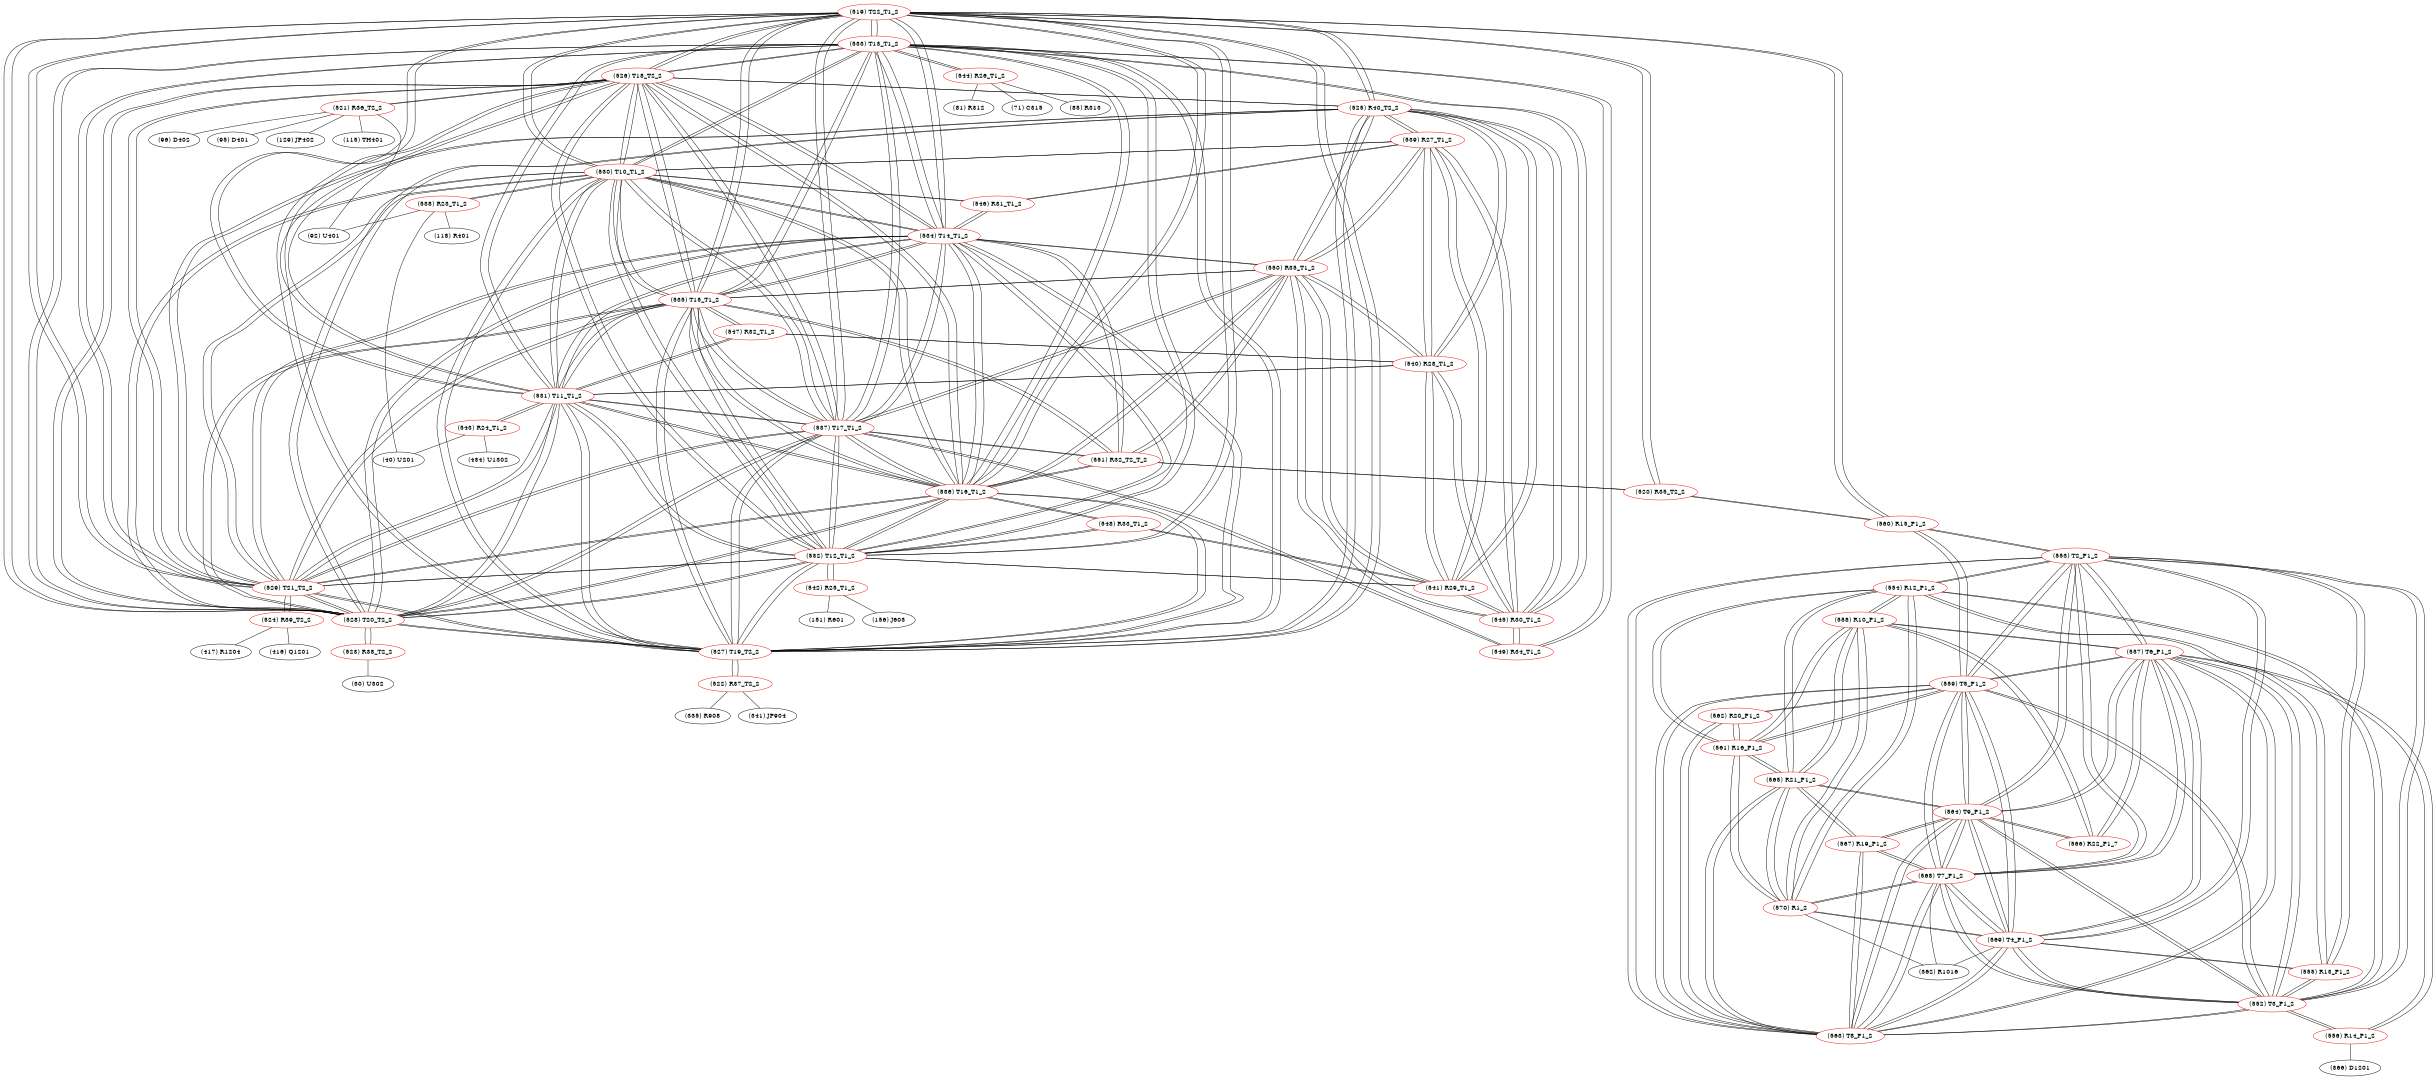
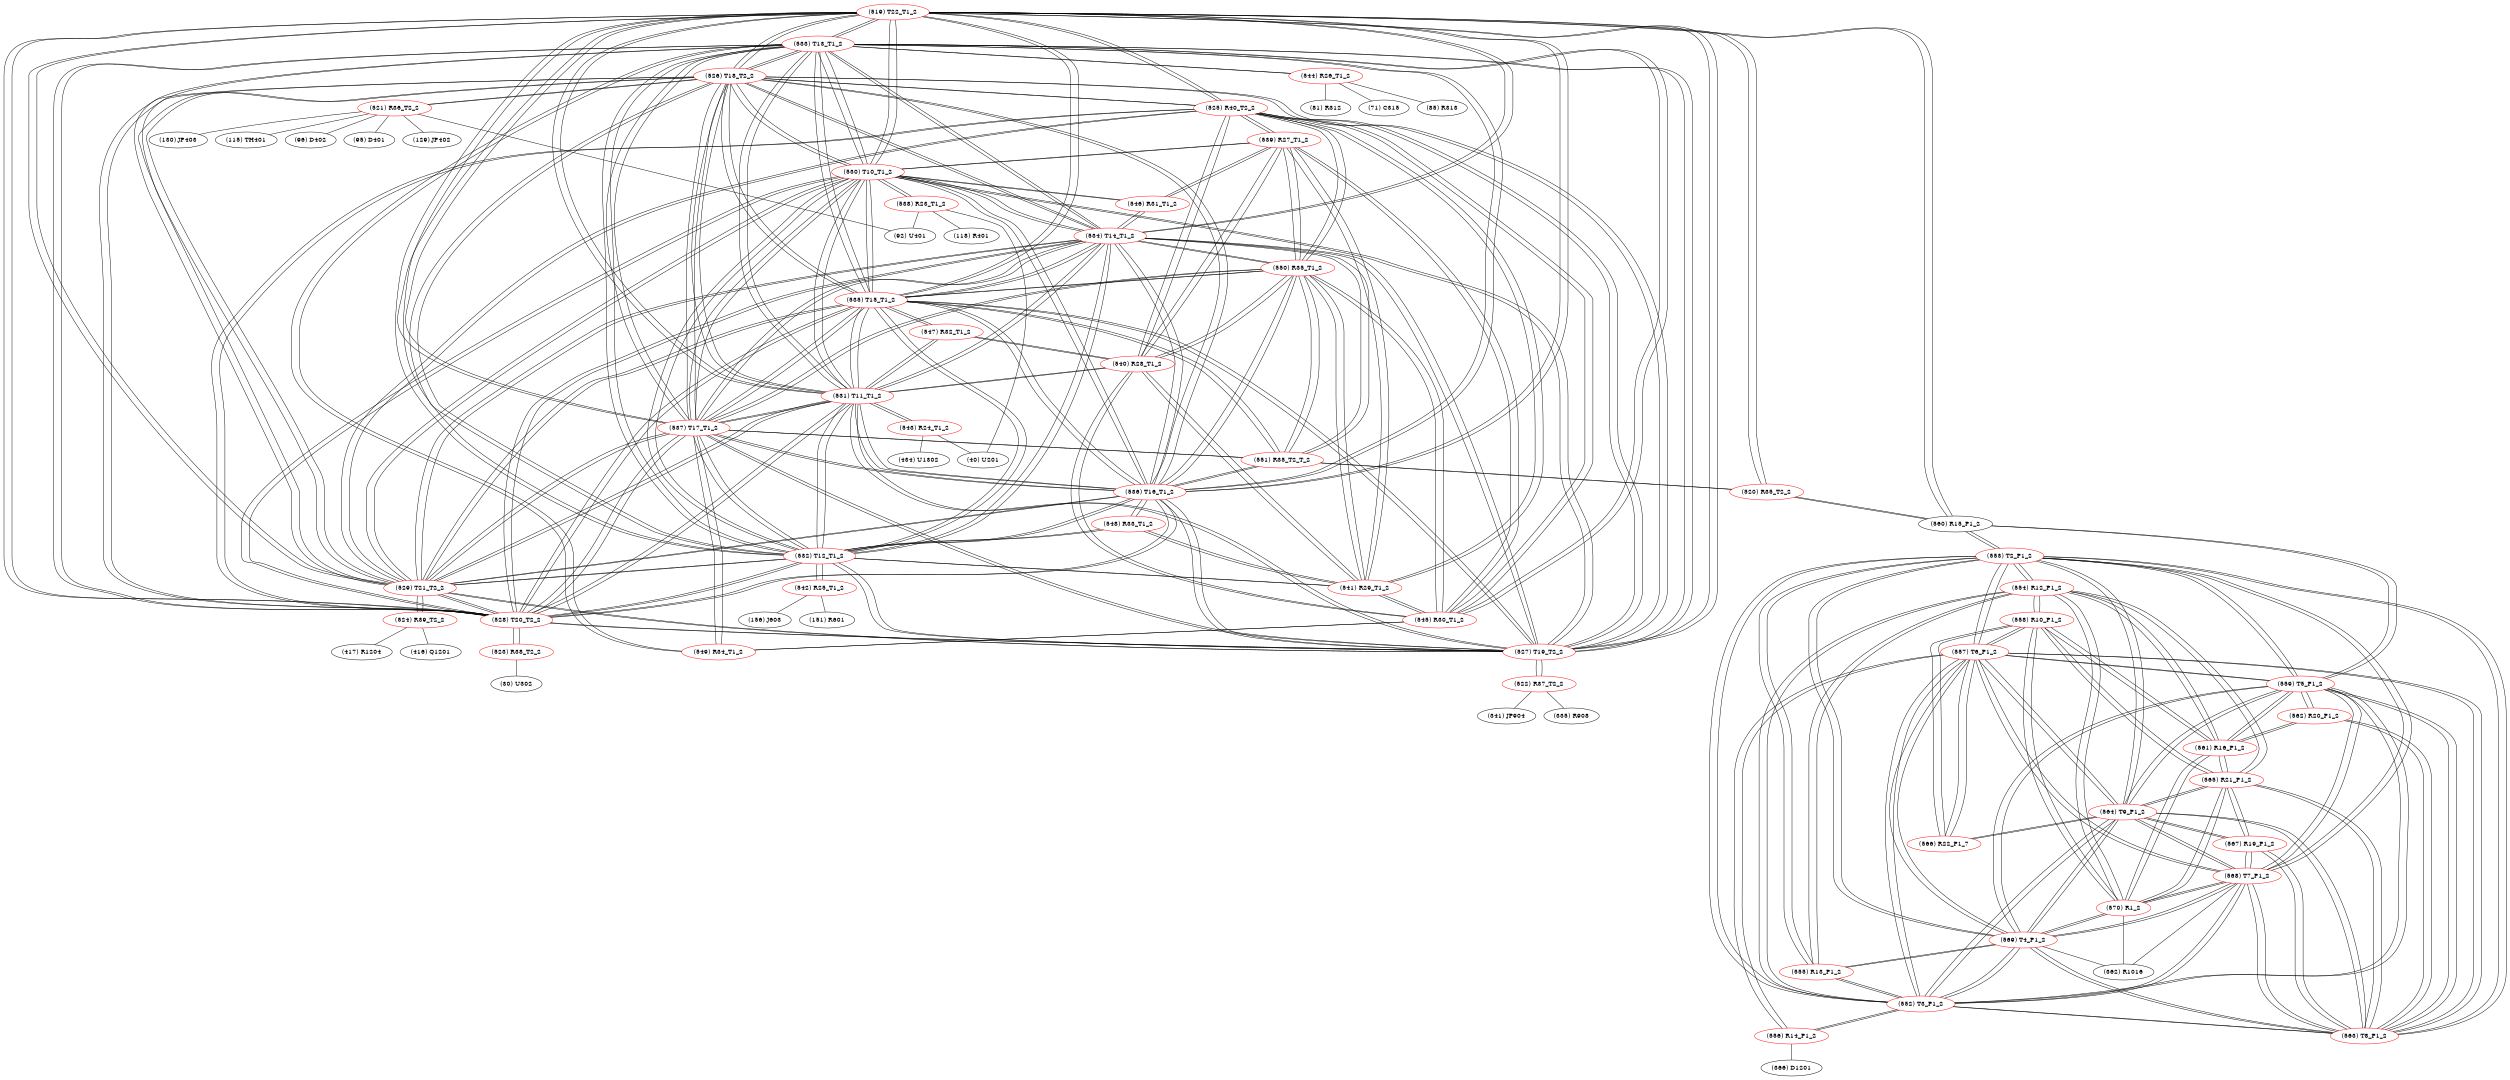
  graph {
    node [color=red]
    n1 [label="(519) T22_T1_2"]
    n2 [label="(533) T13_T1_2"]
    n3 [label="(526) T18_T2_2"]
    n4 [label="(527) T19_T2_2"]
    n5 [label="(532) T12_T1_2"]
    n6 [label="(535) T15_T1_2"]
    n7 [label="(534) T14_T1_2"]
    n8 [label="(528) T20_T2_2"]
    n9 [label="(529) T21_T2_2"]
    n10 [label="(531) T11_T1_2"]
    n11 [label="(530) T10_T1_2"]
    n12 [label="(536) T16_T1_2"]
    n13 [label="(537) T17_T1_2"]
    n14 [label="(525) R40_T2_2"]
-   n15 [label="(560) R15_P1_2"]
+   n15 [color=black label="(560) R15_P1_2"]
    n16 [label="(520) R35_T2_2"]
    n17 [label="(545) R30_T1_2"]
    n18 [label="(549) R34_T1_2"]
    n19 [label="(544) R26_T1_2"]
    n20 [label="(521) R36_T2_2"]
    n21 [label="(522) R37_T2_2"]
    n22 [label="(541) R29_T1_2"]
    n23 [label="(548) R33_T1_2"]
    n24 [label="(542) R25_T1_2"]
-   n25 [label="(551) R32_T2_T_2"]
+   n25 [label="(551) R35_T2_T_2"]
    n26 [label="(550) R35_T1_2"]
    n27 [label="(547) R32_T1_2"]
    n28 [label="(546) R31_T1_2"]
    n29 [label="(523) R38_T2_2"]
    n30 [label="(524) R39_T2_2"]
    n31 [label="(540) R28_T1_2"]
    n32 [label="(543) R24_T1_2"]
    n33 [label="(539) R27_T1_2"]
    n34 [label="(538) R23_T1_2"]
    n35 [label="(559) T5_P1_2"]
    n36 [label="(553) T2_P1_2"]
    n37 [label="(85) R313" color=""]
    n38 [label="(81) R312" color=""]
    n39 [label="(71) C315" color=""]
    n40 [label="(115) TH401" color=""]
    n41 [label="(96) D402" color=""]
    n42 [label="(95) D401" color=""]
    n43 [label="(92) U401" color=""]
    n44 [label="(129) JP402" color=""]
+   n45 [label="(130) JP403" color=""]
    n46 [label="(335) R908" color=""]
    n47 [label="(341) JP904" color=""]
    n48 [label="(156) J603" color=""]
    n49 [label="(151) R601" color=""]
    n50 [label="(30) U302" color=""]
    n51 [label="(416) Q1201" color=""]
    n52 [label="(417) R1204" color=""]
    n53 [label="(40) U201" color=""]
    n54 [label="(434) U1302" color=""]
    n55 [label="(118) R401" color=""]
    n56 [label="(552) T3_P1_2"]
    n57 [label="(569) T4_P1_2"]
    n58 [label="(568) T7_P1_2"]
    n59 [label="(564) T9_P1_2"]
    n60 [label="(563) T8_P1_2"]
    n61 [label="(557) T6_P1_2"]
    n62 [label="(561) R16_P1_2"]
    n63 [label="(562) R20_P1_2"]
    n64 [label="(555) R13_P1_2"]
    n65 [label="(554) R12_P1_2"]
    n66 [label="(556) R14_P1_2"]
    n67 [label="(570) R1_2"]
    n68 [label="(362) R1016" color=""]
    n69 [label="(567) R19_P1_2"]
    n70 [label="(565) R21_P1_2"]
    n71 [label="(566) R22_P1_7"]
    n72 [label="(558) R10_P1_2"]
    n73 [label="(366) D1201" color=""]
    n1 -- n2
    n1 -- n3
    n1 -- n4
    n1 -- n5
    n1 -- n6
    n1 -- n7
    n1 -- n8
    n1 -- n9
    n1 -- n10
    n1 -- n11
    n1 -- n12
    n1 -- n13
    n1 -- n14
    n1 -- n15
    n1 -- n16
    n2 -- n1
    n2 -- n3
    n2 -- n4
    n2 -- n5
    n2 -- n6
    n2 -- n7
    n2 -- n8
    n2 -- n9
    n2 -- n10
    n2 -- n11
    n2 -- n12
    n2 -- n13
    n2 -- n17
    n2 -- n18
    n2 -- n19
    n3 -- n1
    n3 -- n2
    n3 -- n4
    n3 -- n5
    n3 -- n6
    n3 -- n7
    n3 -- n8
    n3 -- n9
    n3 -- n10
    n3 -- n11
    n3 -- n12
    n3 -- n13
    n3 -- n14
    n3 -- n20
    n4 -- n1
    n4 -- n2
    n4 -- n3
    n4 -- n5
    n4 -- n6
    n4 -- n7
    n4 -- n8
    n4 -- n9
    n4 -- n10
    n4 -- n11
    n4 -- n12
    n4 -- n13
    n4 -- n14
    n4 -- n21
    n5 -- n1
    n5 -- n2
    n5 -- n3
    n5 -- n4
    n5 -- n6
    n5 -- n7
    n5 -- n8
    n5 -- n9
    n5 -- n10
    n5 -- n11
    n5 -- n12
    n5 -- n13
    n5 -- n22
    n5 -- n23
    n5 -- n24
    n6 -- n1
    n6 -- n2
    n6 -- n3
    n6 -- n4
    n6 -- n5
    n6 -- n7
    n6 -- n8
    n6 -- n9
    n6 -- n10
    n6 -- n11
    n6 -- n12
    n6 -- n13
    n6 -- n25
    n6 -- n26
    n6 -- n27
    n7 -- n1
    n7 -- n2
    n7 -- n3
    n7 -- n4
    n7 -- n5
    n7 -- n6
    n7 -- n8
    n7 -- n9
    n7 -- n10
    n7 -- n11
    n7 -- n12
    n7 -- n13
    n7 -- n25
    n7 -- n26
    n7 -- n28
    n8 -- n1
    n8 -- n2
    n8 -- n3
    n8 -- n4
    n8 -- n5
    n8 -- n6
    n8 -- n7
    n8 -- n9
    n8 -- n10
    n8 -- n11
    n8 -- n12
    n8 -- n13
    n8 -- n14
    n8 -- n29
    n9 -- n1
    n9 -- n2
    n9 -- n3
    n9 -- n4
    n9 -- n5
    n9 -- n6
    n9 -- n7
    n9 -- n8
    n9 -- n10
    n9 -- n11
    n9 -- n12
    n9 -- n13
    n9 -- n14
    n9 -- n30
    n10 -- n1
    n10 -- n2
    n10 -- n3
    n10 -- n4
    n10 -- n5
    n10 -- n6
    n10 -- n7
    n10 -- n8
    n10 -- n9
    n10 -- n11
    n10 -- n12
    n10 -- n13
    n10 -- n27
    n10 -- n31
    n10 -- n32
    n11 -- n1
    n11 -- n2
    n11 -- n3
    n11 -- n4
    n11 -- n5
    n11 -- n6
    n11 -- n7
    n11 -- n8
    n11 -- n9
    n11 -- n10
    n11 -- n12
    n11 -- n13
    n11 -- n28
    n11 -- n33
    n11 -- n34
    n12 -- n1
    n12 -- n2
    n12 -- n3
    n12 -- n4
    n12 -- n5
    n12 -- n6
    n12 -- n7
    n12 -- n8
    n12 -- n9
    n12 -- n10
    n12 -- n11
    n12 -- n13
    n12 -- n23
    n12 -- n25
    n12 -- n26
    n13 -- n1
    n13 -- n2
    n13 -- n3
    n13 -- n4
    n13 -- n5
    n13 -- n6
    n13 -- n7
    n13 -- n8
    n13 -- n9
    n13 -- n10
    n13 -- n11
    n13 -- n12
    n13 -- n18
    n13 -- n25
    n13 -- n26
    n14 -- n1
    n14 -- n3
    n14 -- n4
    n14 -- n8
    n14 -- n9
    n14 -- n17
    n14 -- n22
    n14 -- n26
    n14 -- n31
    n14 -- n33
    n15 -- n1
    n15 -- n16
    n15 -- n35
    n15 -- n36
    n16 -- n1
    n16 -- n15
    n16 -- n25
    n17 -- n2
    n17 -- n14
    n17 -- n18
    n17 -- n22
    n17 -- n26
    n17 -- n31
    n17 -- n33
    n18 -- n2
    n18 -- n13
    n18 -- n17
    n19 -- n2
    n19 -- n37
    n19 -- n38
    n19 -- n39
    n20 -- n3
    n20 -- n40
    n20 -- n41
    n20 -- n42
    n20 -- n43
    n20 -- n44
+   n20 -- n45
    n21 -- n4
    n21 -- n46
    n21 -- n47
    n22 -- n5
    n22 -- n14
    n22 -- n17
    n22 -- n23
    n22 -- n26
    n22 -- n31
    n22 -- n33
    n23 -- n5
    n23 -- n12
    n23 -- n22
    n24 -- n5
    n24 -- n48
    n24 -- n49
    n25 -- n6
    n25 -- n7
    n25 -- n12
    n25 -- n13
    n25 -- n16
    n25 -- n26
    n26 -- n6
    n26 -- n7
    n26 -- n12
    n26 -- n13
    n26 -- n14
    n26 -- n17
    n26 -- n22
    n26 -- n25
    n26 -- n31
    n26 -- n33
    n27 -- n6
    n27 -- n10
    n27 -- n31
    n28 -- n7
    n28 -- n11
    n28 -- n33
    n29 -- n8
    n29 -- n50
    n30 -- n9
    n30 -- n51
    n30 -- n52
    n31 -- n10
    n31 -- n14
    n31 -- n17
    n31 -- n22
    n31 -- n26
    n31 -- n27
    n31 -- n33
    n32 -- n10
    n32 -- n53
    n32 -- n54
    n33 -- n11
    n33 -- n14
    n33 -- n17
    n33 -- n22
    n33 -- n26
    n33 -- n28
    n33 -- n31
    n34 -- n11
    n34 -- n43
    n34 -- n53
    n34 -- n55
    n35 -- n15
    n35 -- n36
    n35 -- n56
    n35 -- n57
    n35 -- n58
    n35 -- n59
    n35 -- n60
    n35 -- n61
    n35 -- n62
    n35 -- n63
    n36 -- n15
    n36 -- n35
    n36 -- n56
    n36 -- n57
    n36 -- n58
    n36 -- n59
    n36 -- n60
    n36 -- n61
    n36 -- n64
    n36 -- n65
    n56 -- n35
    n56 -- n36
    n56 -- n57
    n56 -- n58
    n56 -- n59
    n56 -- n60
    n56 -- n61
    n56 -- n64
    n56 -- n65
    n56 -- n66
    n57 -- n35
    n57 -- n36
    n57 -- n56
    n57 -- n58
    n57 -- n59
    n57 -- n60
    n57 -- n61
    n57 -- n64
    n57 -- n67
    n57 -- n68
    n58 -- n35
    n58 -- n36
    n58 -- n56
    n58 -- n57
    n58 -- n59
    n58 -- n60
    n58 -- n61
    n58 -- n67
    n58 -- n68
    n58 -- n69
    n59 -- n35
    n59 -- n36
    n59 -- n56
    n59 -- n57
    n59 -- n58
    n59 -- n60
    n59 -- n61
    n59 -- n69
    n59 -- n70
    n59 -- n71
    n60 -- n35
    n60 -- n36
    n60 -- n56
    n60 -- n57
    n60 -- n58
    n60 -- n59
    n60 -- n61
    n60 -- n63
    n60 -- n69
    n60 -- n70
    n61 -- n35
    n61 -- n36
    n61 -- n56
    n61 -- n57
    n61 -- n58
    n61 -- n59
    n61 -- n60
    n61 -- n66
    n61 -- n71
    n61 -- n72
    n62 -- n35
    n62 -- n63
    n62 -- n65
    n62 -- n67
    n62 -- n70
    n62 -- n72
    n63 -- n35
    n63 -- n60
    n63 -- n62
    n64 -- n36
    n64 -- n56
    n64 -- n57
    n64 -- n65
    n65 -- n36
    n65 -- n56
    n65 -- n62
    n65 -- n64
    n65 -- n67
    n65 -- n70
    n65 -- n72
    n66 -- n56
    n66 -- n61
    n66 -- n73
    n67 -- n57
    n67 -- n58
    n67 -- n62
    n67 -- n65
    n67 -- n68
    n67 -- n70
    n67 -- n72
    n69 -- n58
    n69 -- n59
    n69 -- n60
    n69 -- n70
    n70 -- n59
    n70 -- n60
    n70 -- n62
    n70 -- n65
    n70 -- n67
    n70 -- n69
    n70 -- n72
    n71 -- n59
    n71 -- n61
    n71 -- n72
    n72 -- n61
    n72 -- n62
    n72 -- n65
    n72 -- n67
    n72 -- n70
    n72 -- n71
  }
